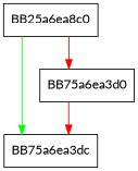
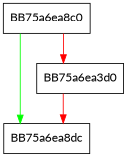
  digraph {
    fontname=Lato
    splines=ortho
    node [fontname=Lato shape=box]
    edge [color=red fontname=Lato]
-   BB75a6ea8c0 [label=BB25a6ea8c0]
-   BB75a6ea8dc [label=BB75a6ea3dc]
+   BB75a6ea8c0
+   BB75a6ea8dc
    n3 [label=BB75a6ea3d0]
    BB75a6ea8c0 -> BB75a6ea8dc [color=green]
    BB75a6ea8c0 -> n3
    n3 -> BB75a6ea8dc
  }
